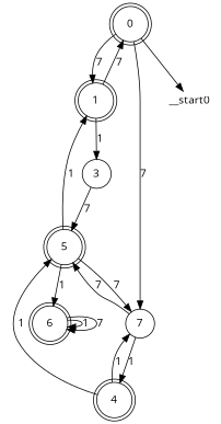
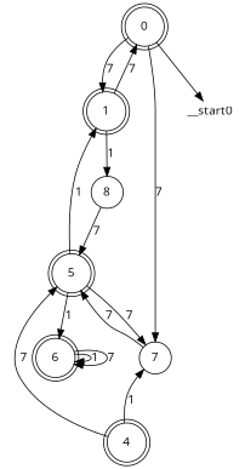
  digraph {
    fontname="Open Sans"
    node [fontname="Open Sans" shape=doublecircle]
    edge [fontname="Open Sans"]
    n1 [label=0]
    n2 [label=1]
    n3 [label=7 shape=circle]
    __start0 [height=0 shape=none width=0]
-   n5 [label=3 shape=circle]
+   n5 [label=8 shape=circle]
    n6 [label=4]
    n7 [label=5]
    n8 [label=6]
    n1 -> n2 [label=7]
    n1 -> n3 [label=7]
    n1 -> __start0
    n2 -> n1 [label=7]
    n2 -> n5 [label=1]
-   n3 -> n6 [label=1]
    n3 -> n7 [label=7]
    n5 -> n7 [label=7]
    n6 -> n3 [label=1]
-   n6 -> n7 [label=1]
+   n6 -> n7 [label=7]
    n7 -> n2 [label=1]
    n7 -> n3 [label=7]
    n7 -> n8 [label=1]
    n8 -> n8 [label=1]
    n8 -> n8 [label=7]
  }
